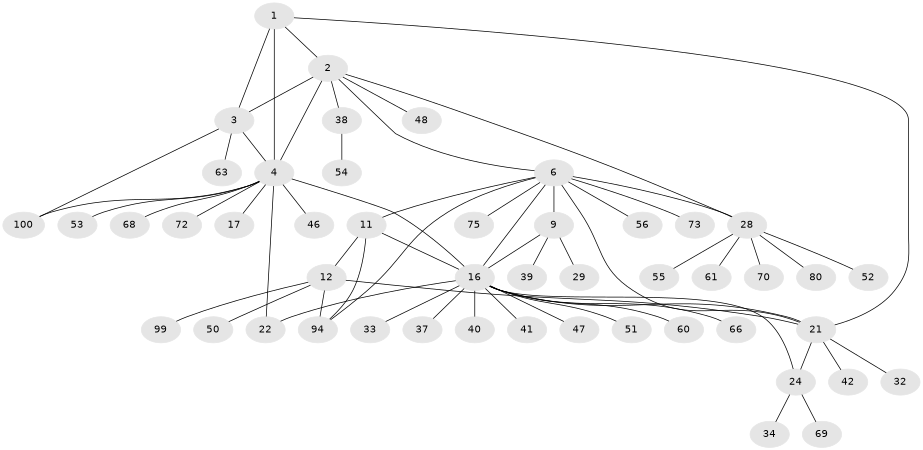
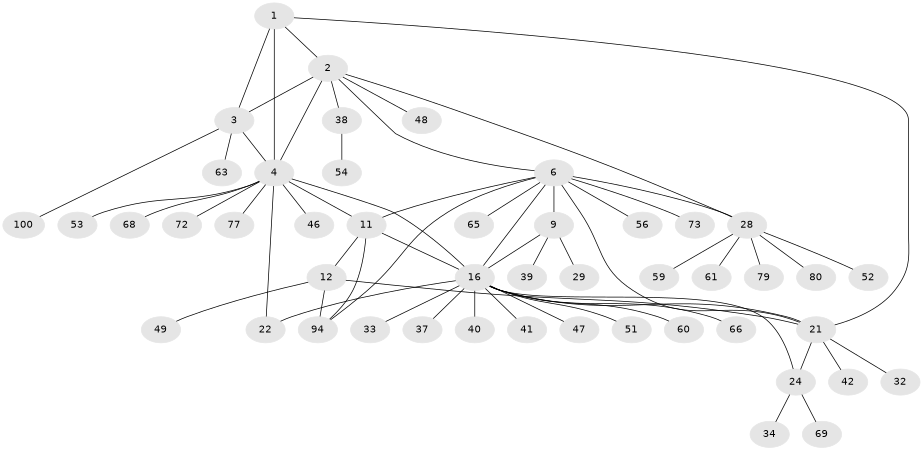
  graph {
    fontname="DejaVu Sans"
    node [color=gray90 fontname="DejaVu Sans" style=filled]
    edge [fontname="DejaVu Sans"]
    2 [super="+81"]
    3
    4 [super="+5"]
    6 [super="+35+43+7"]
    28
    38
    48
    1
    21 [super="+22+23"]
    63
    100
    11 [super="+96+15"]
    16 [super="+18+19+17+20"]
    n14 [label=22]
    46
    53
    68
    72
-   77 [label=17]
+   77
    24
    32 [super="+93+65+76+82"]
    42
    9 [super="+10+88"]
    n24 [label=94]
    56
    73
-   75
+   75 [label=65]
    52
-   55 [super="+70"]
+   55 [super="+70" label=59]
    61
-   79 [label=70]
+   79
    80
    54
    12 [super="+13+78"]
    33
    37
    40
    41
    47
    51
    60
    66
    29
    39
-   49 [label=99]
-   50
+   49
    34
    69
    2 -- 3
    2 -- 4 [weight=2]
    2 -- 6
    2 -- 28
    2 -- 38
    2 -- 48
    3 -- 4 [weight=2]
    3 -- 63
    3 -- 100
-   4 -- 100
+   4 -- 11
    4 -- 16
    4 -- n14
    4 -- 46
    4 -- 53
    4 -- 68
    4 -- 72
    4 -- 77
    6 -- 28
    6 -- 21
    6 -- 11
    6 -- 16
    6 -- 9 [weight=6]
    6 -- n24
    6 -- 56
    6 -- 73
    6 -- 75
    28 -- 52
    28 -- 55
    28 -- 61
    28 -- 79
    28 -- 80
    38 -- 54
    1 -- 2
    1 -- 3
    1 -- 4 [weight=2]
    1 -- 21
    21 -- 24 [weight=3]
    21 -- 32
    21 -- 42
    11 -- 16
    11 -- n24 [weight=2]
    11 -- 12 [weight=4]
    16 -- 21 [weight=3]
    16 -- n14
    16 -- 24
    16 -- 33
    16 -- 37
    16 -- 40
    16 -- 41
    16 -- 47
    16 -- 51
    16 -- 60
    16 -- 66
    24 -- 34
    24 -- 69
    9 -- 16
    9 -- 29
    9 -- 39
    12 -- 21 [weight=2]
    12 -- n24 [weight=2]
    12 -- 49
-   12 -- 50
  }
